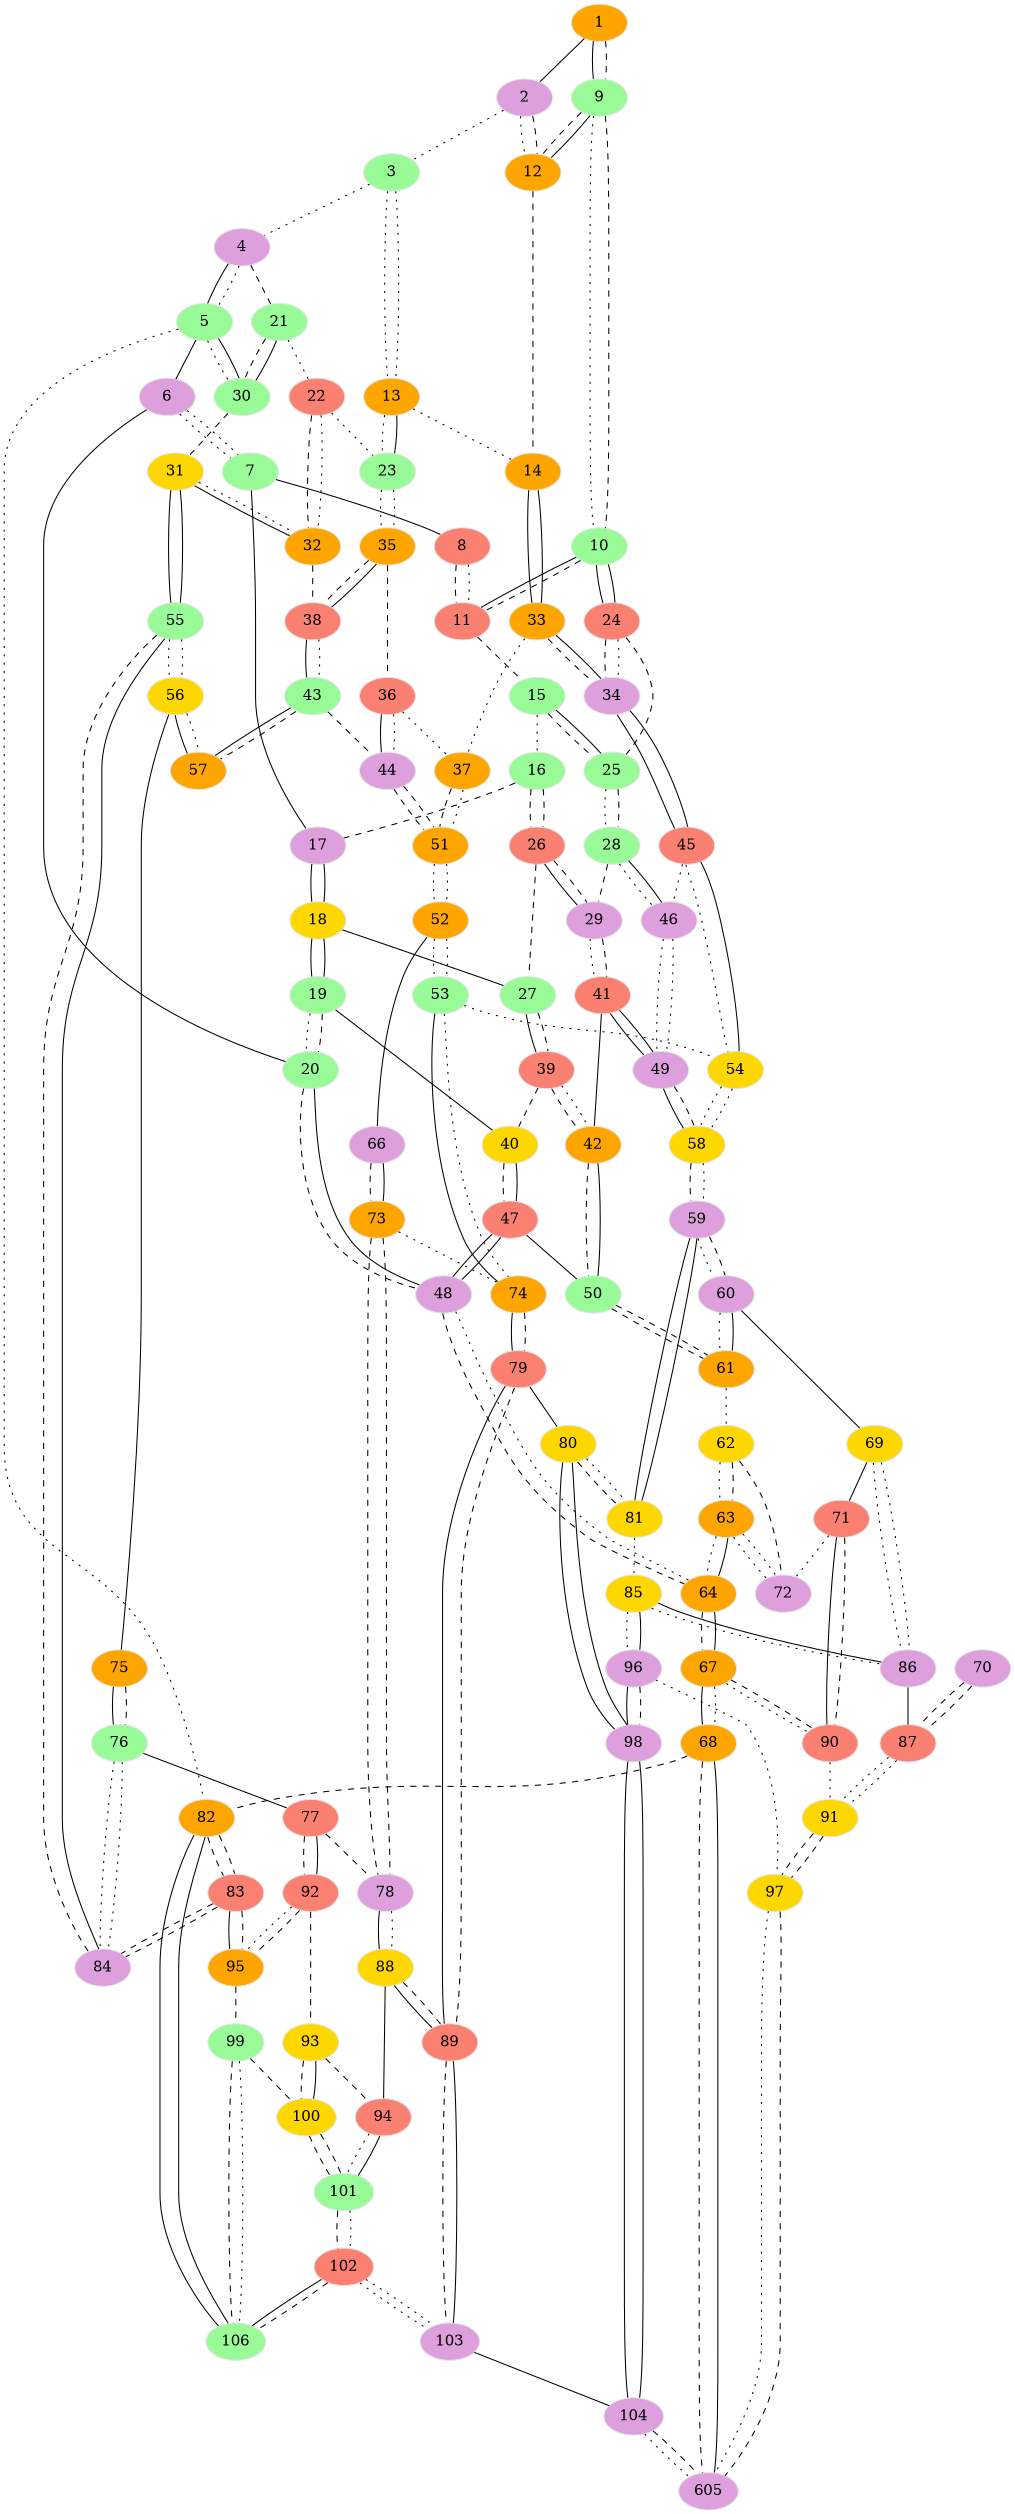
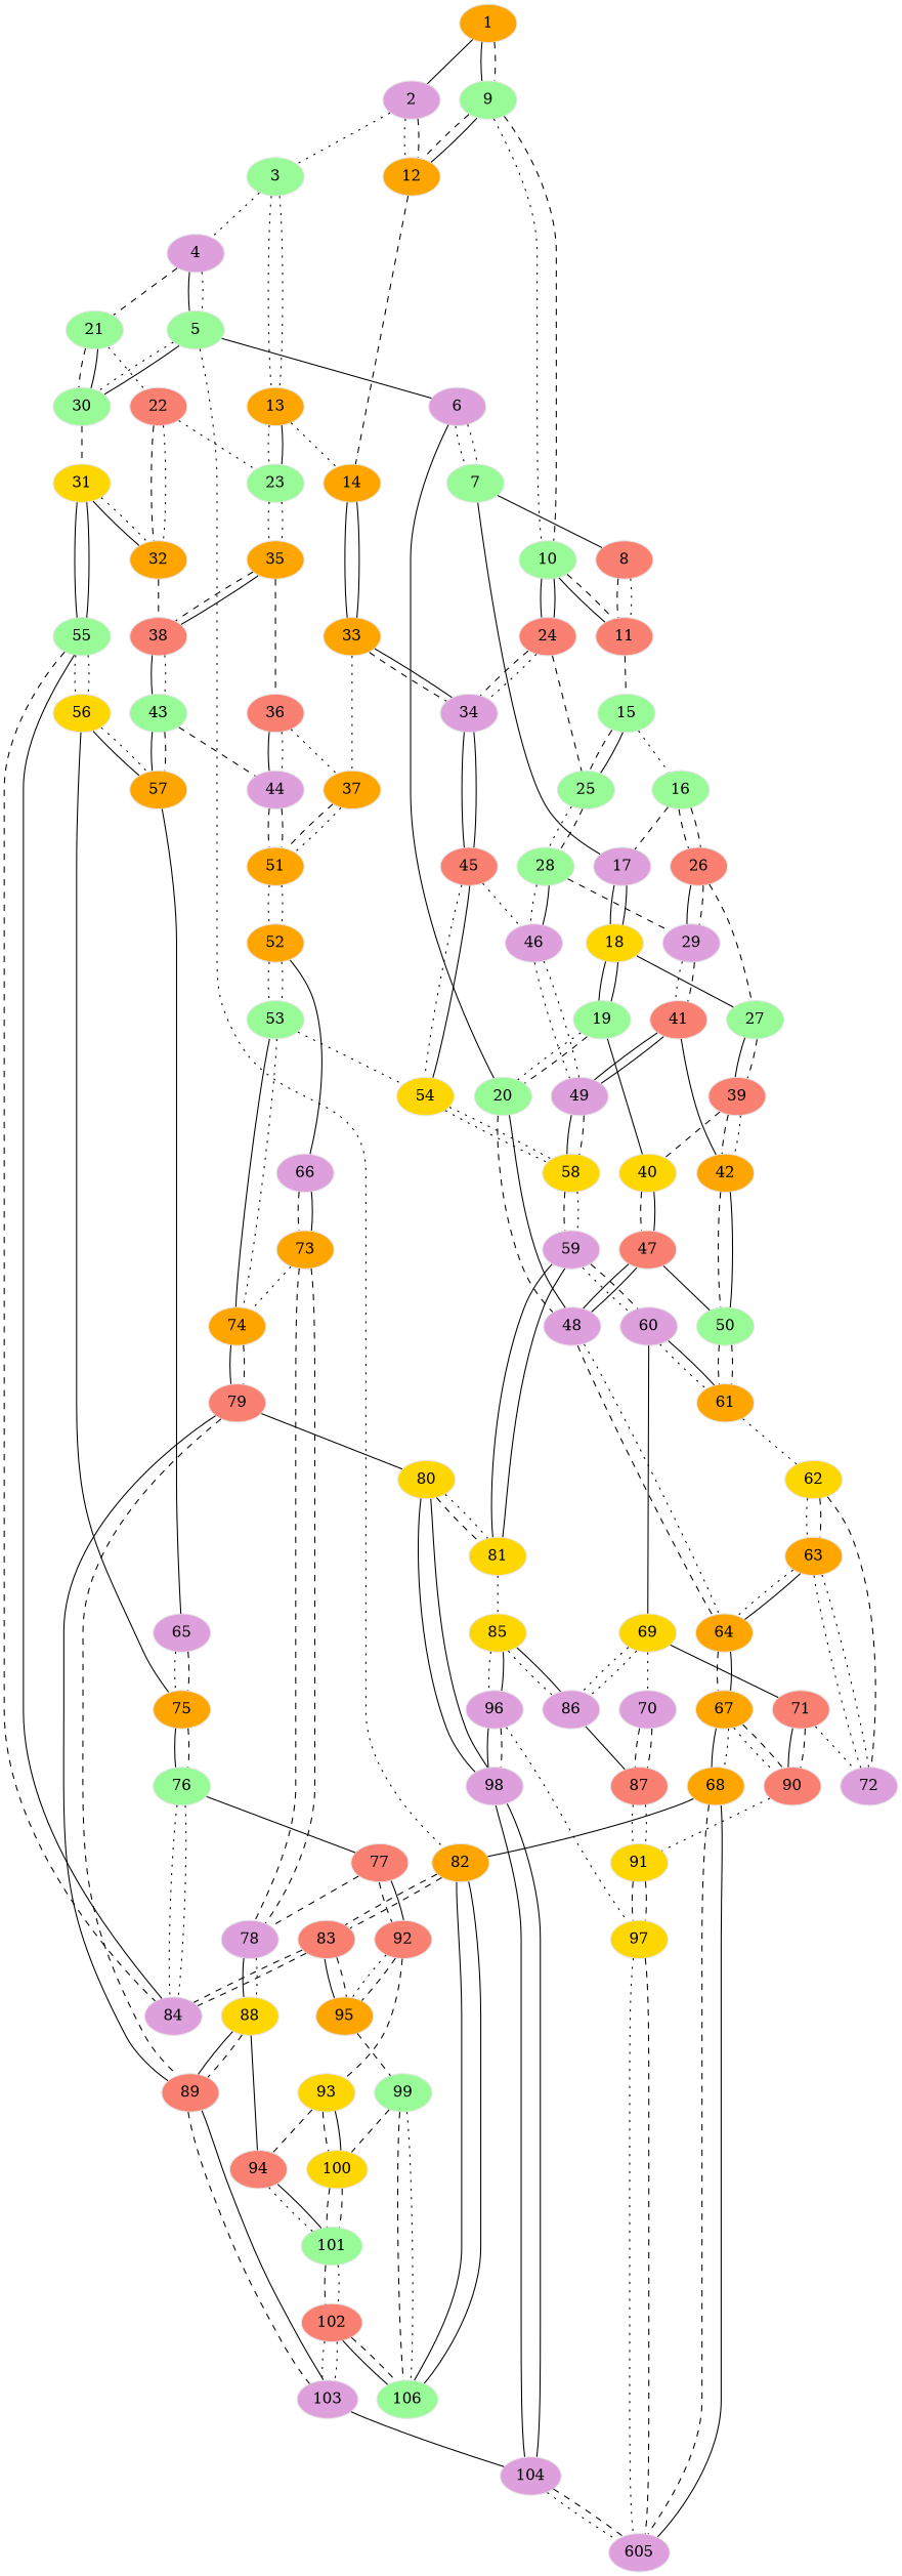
  graph {
    node [color=gray90 fillcolor=plum style=filled]
    edge [style=solid]
    1 [fillcolor=orange]
    2
    9 [fillcolor=palegreen]
    3 [fillcolor=palegreen]
    12 [fillcolor=orange]
    10 [fillcolor=palegreen]
    4
    13 [fillcolor=orange]
    14 [fillcolor=orange]
    5 [fillcolor=palegreen]
    21 [fillcolor=palegreen]
    23 [fillcolor=palegreen]
    6
    30 [fillcolor=palegreen]
    82 [fillcolor=orange]
    22 [fillcolor=salmon]
    7 [fillcolor=palegreen]
    20 [fillcolor=palegreen]
    31 [fillcolor=gold]
    83 [fillcolor=salmon]
    106 [fillcolor=palegreen]
    8 [fillcolor=salmon]
    17
    48
    68 [fillcolor=orange]
    n26 [label=605]
    11 [fillcolor=salmon]
    18 [fillcolor=gold]
    15 [fillcolor=palegreen]
    24 [fillcolor=salmon]
    25 [fillcolor=palegreen]
    34
    16 [fillcolor=palegreen]
    33 [fillcolor=orange]
    35 [fillcolor=orange]
    37 [fillcolor=orange]
    26 [fillcolor=salmon]
    28 [fillcolor=palegreen]
    27 [fillcolor=palegreen]
    29
    19 [fillcolor=palegreen]
    40 [fillcolor=gold]
    39 [fillcolor=salmon]
    47 [fillcolor=salmon]
    64 [fillcolor=orange]
    32 [fillcolor=orange]
    38 [fillcolor=salmon]
    36 [fillcolor=salmon]
    45 [fillcolor=salmon]
    46
    41 [fillcolor=salmon]
    42 [fillcolor=orange]
    49
    55 [fillcolor=palegreen]
    56 [fillcolor=gold]
    84
    43 [fillcolor=palegreen]
    51 [fillcolor=orange]
    54 [fillcolor=gold]
    44
    52 [fillcolor=orange]
    57 [fillcolor=orange]
    50 [fillcolor=palegreen]
    58 [fillcolor=gold]
    61 [fillcolor=orange]
+   65
    67 [fillcolor=orange]
    59
    62 [fillcolor=gold]
    53 [fillcolor=palegreen]
    66
    74 [fillcolor=orange]
    73 [fillcolor=orange]
    79 [fillcolor=salmon]
    75 [fillcolor=orange]
    76 [fillcolor=palegreen]
    60
    81 [fillcolor=gold]
    69 [fillcolor=gold]
    85 [fillcolor=gold]
    70
    86
    71 [fillcolor=salmon]
    63 [fillcolor=orange]
    72
    90 [fillcolor=salmon]
    78
    91 [fillcolor=gold]
    87 [fillcolor=salmon]
    88 [fillcolor=gold]
    80 [fillcolor=gold]
    89 [fillcolor=salmon]
    77 [fillcolor=salmon]
    92 [fillcolor=salmon]
    95 [fillcolor=orange]
    93 [fillcolor=gold]
    94 [fillcolor=salmon]
    98
    103
    104
    96
    99 [fillcolor=palegreen]
    97 [fillcolor=gold]
    101 [fillcolor=palegreen]
    100 [fillcolor=gold]
    102 [fillcolor=salmon]
    1 -- 2
    1 -- 9
    1 -- 9 [style=dashed]
    2 -- 3 [style=dotted]
    2 -- 12 [style=dotted]
    2 -- 12 [style=dashed]
    9 -- 12 [style=dashed]
    9 -- 12
    9 -- 10 [style=dotted]
    9 -- 10 [style=dashed]
    3 -- 4 [style=dotted]
    3 -- 13 [style=dotted]
    3 -- 13 [style=dotted]
    12 -- 14 [style=dashed]
    10 -- 11
    10 -- 11 [style=dashed]
    10 -- 24
    10 -- 24
    4 -- 5
    4 -- 5 [style=dotted]
    4 -- 21 [style=dashed]
    13 -- 14 [style=dotted]
    13 -- 23 [style=dotted]
    13 -- 23
    14 -- 33
    14 -- 33
    5 -- 6
    5 -- 30 [style=dotted]
    5 -- 30
    5 -- 82 [style=dotted]
    21 -- 30 [style=dashed]
    21 -- 30
    21 -- 22 [style=dotted]
    23 -- 35 [style=dotted]
    23 -- 35 [style=dotted]
    6 -- 7 [style=dotted]
    6 -- 7 [style=dotted]
    6 -- 20
    30 -- 31 [style=dashed]
    82 -- 83 [style=dashed]
    82 -- 83 [style=dashed]
    82 -- 106
    82 -- 106
    22 -- 23 [style=dotted]
    22 -- 32 [style=dashed]
    22 -- 32 [style=dotted]
    7 -- 8
    7 -- 17
    20 -- 48 [style=dashed]
    20 -- 48
    31 -- 32
    31 -- 32 [style=dotted]
    31 -- 55
    31 -- 55
    83 -- 84 [style=dashed]
    83 -- 84 [style=dashed]
    83 -- 95
    83 -- 95 [style=dashed]
    8 -- 11 [style=dashed]
    8 -- 11 [style=dotted]
    17 -- 18
    17 -- 18
    48 -- 64 [style=dashed]
    48 -- 64 [style=dotted]
-   68 -- 82 [style=dashed]
+   68 -- 82
    68 -- n26 [style=dashed]
    68 -- n26
    11 -- 15 [style=dashed]
    18 -- 27
    18 -- 19
    18 -- 19
    15 -- 25 [style=dashed]
    15 -- 25
    15 -- 16 [style=dotted]
    24 -- 25 [style=dashed]
    24 -- 34 [style=dashed]
    24 -- 34 [style=dotted]
    25 -- 28 [style=dotted]
    25 -- 28 [style=dashed]
    34 -- 45
    34 -- 45
    16 -- 17 [style=dashed]
    16 -- 26 [style=dashed]
    16 -- 26 [style=dashed]
    33 -- 34 [style=dashed]
    33 -- 34
    33 -- 37 [style=dotted]
    35 -- 38 [style=dashed]
    35 -- 38
    35 -- 36 [style=dashed]
    37 -- 51 [style=dashed]
    37 -- 51 [style=dotted]
    26 -- 27 [style=dashed]
    26 -- 29
    26 -- 29 [style=dashed]
    28 -- 29 [style=dashed]
    28 -- 46 [style=dotted]
    28 -- 46
    27 -- 39
    27 -- 39 [style=dashed]
    29 -- 41 [style=dotted]
    29 -- 41 [style=dashed]
    19 -- 20 [style=dotted]
    19 -- 20 [style=dashed]
    19 -- 40
    40 -- 47 [style=dashed]
    40 -- 47
    39 -- 40 [style=dashed]
    39 -- 42 [style=dashed]
    39 -- 42 [style=dotted]
    47 -- 48
    47 -- 48
    47 -- 50
    64 -- 67 [style=dashed]
    64 -- 67
    32 -- 38 [style=dashed]
    38 -- 43
    38 -- 43 [style=dotted]
    36 -- 37 [style=dotted]
    36 -- 44
    36 -- 44 [style=dotted]
    45 -- 46 [style=dotted]
    45 -- 54 [style=dotted]
    45 -- 54
    46 -- 49 [style=dotted]
    46 -- 49 [style=dotted]
    41 -- 42
    41 -- 49
    41 -- 49
    42 -- 50 [style=dashed]
    42 -- 50
    49 -- 58
    49 -- 58 [style=dashed]
    55 -- 56 [style=dotted]
    55 -- 56 [style=dotted]
    55 -- 84 [style=dashed]
    55 -- 84
    56 -- 57
    56 -- 57 [style=dotted]
    56 -- 75
    43 -- 44 [style=dashed]
    43 -- 57
    43 -- 57 [style=dashed]
    51 -- 52 [style=dotted]
    51 -- 52 [style=dotted]
    54 -- 58 [style=dotted]
    54 -- 58 [style=dotted]
    44 -- 51 [style=dashed]
    44 -- 51 [style=dashed]
    52 -- 53 [style=dotted]
    52 -- 53 [style=dotted]
    52 -- 66
+   57 -- 65
    50 -- 61 [style=dashed]
    50 -- 61 [style=dashed]
    58 -- 59 [style=dashed]
    58 -- 59 [style=dotted]
    61 -- 62 [style=dotted]
+   65 -- 75 [style=dotted]
+   65 -- 75 [style=dashed]
    67 -- 68
    67 -- 68 [style=dotted]
    67 -- 90 [style=dotted]
    67 -- 90 [style=dashed]
    59 -- 60 [style=dotted]
    59 -- 60 [style=dashed]
    59 -- 81
    59 -- 81
    62 -- 63 [style=dotted]
    62 -- 63 [style=dashed]
    62 -- 72 [style=dashed]
    53 -- 54 [style=dotted]
    53 -- 74
    53 -- 74 [style=dotted]
    66 -- 73 [style=dashed]
    66 -- 73
    74 -- 79
    74 -- 79 [style=dashed]
    73 -- 74 [style=dotted]
    73 -- 78 [style=dashed]
    73 -- 78 [style=dashed]
    79 -- 80
    79 -- 89
    79 -- 89 [style=dashed]
    75 -- 76
    75 -- 76 [style=dashed]
    76 -- 84 [style=dotted]
    76 -- 84 [style=dotted]
    76 -- 77
    60 -- 61 [style=dotted]
    60 -- 61
    60 -- 69
    81 -- 85 [style=dotted]
+   69 -- 70 [style=dotted]
    69 -- 86 [style=dotted]
    69 -- 86 [style=dotted]
    69 -- 71
    85 -- 86 [style=dotted]
    85 -- 86
    85 -- 96 [style=dotted]
    85 -- 96
    70 -- 87 [style=dashed]
    70 -- 87 [style=dashed]
    86 -- 87
    71 -- 72 [style=dotted]
    71 -- 90
    71 -- 90 [style=dashed]
    63 -- 64 [style=dotted]
    63 -- 64
    63 -- 72 [style=dotted]
    63 -- 72 [style=dotted]
    90 -- 91 [style=dotted]
    78 -- 88
    78 -- 88 [style=dotted]
    91 -- 97 [style=dashed]
    91 -- 97 [style=dashed]
    87 -- 91 [style=dotted]
    87 -- 91 [style=dotted]
    88 -- 89
    88 -- 89 [style=dashed]
    88 -- 94
    80 -- 81 [style=dashed]
    80 -- 81 [style=dotted]
    80 -- 98
    80 -- 98
    89 -- 103 [style=dashed]
    89 -- 103
    77 -- 78 [style=dashed]
    77 -- 92 [style=dashed]
    77 -- 92
    92 -- 95 [style=dotted]
    92 -- 95 [style=dashed]
    92 -- 93 [style=dashed]
    95 -- 99 [style=dashed]
    93 -- 94 [style=dashed]
    93 -- 100 [style=dashed]
    93 -- 100
    94 -- 101 [style=dotted]
    94 -- 101
    98 -- 104
    98 -- 104
    103 -- 104
    104 -- n26 [style=dotted]
    104 -- n26 [style=dashed]
    96 -- 98
    96 -- 98 [style=dashed]
    96 -- 97 [style=dotted]
    99 -- 106 [style=dashed]
    99 -- 106 [style=dotted]
    99 -- 100 [style=dashed]
    97 -- n26 [style=dotted]
    97 -- n26 [style=dashed]
    101 -- 102 [style=dashed]
    101 -- 102 [style=dotted]
    100 -- 101 [style=dashed]
    100 -- 101 [style=dashed]
    102 -- 106
    102 -- 106 [style=dashed]
    102 -- 103 [style=dotted]
    102 -- 103 [style=dotted]
  }
